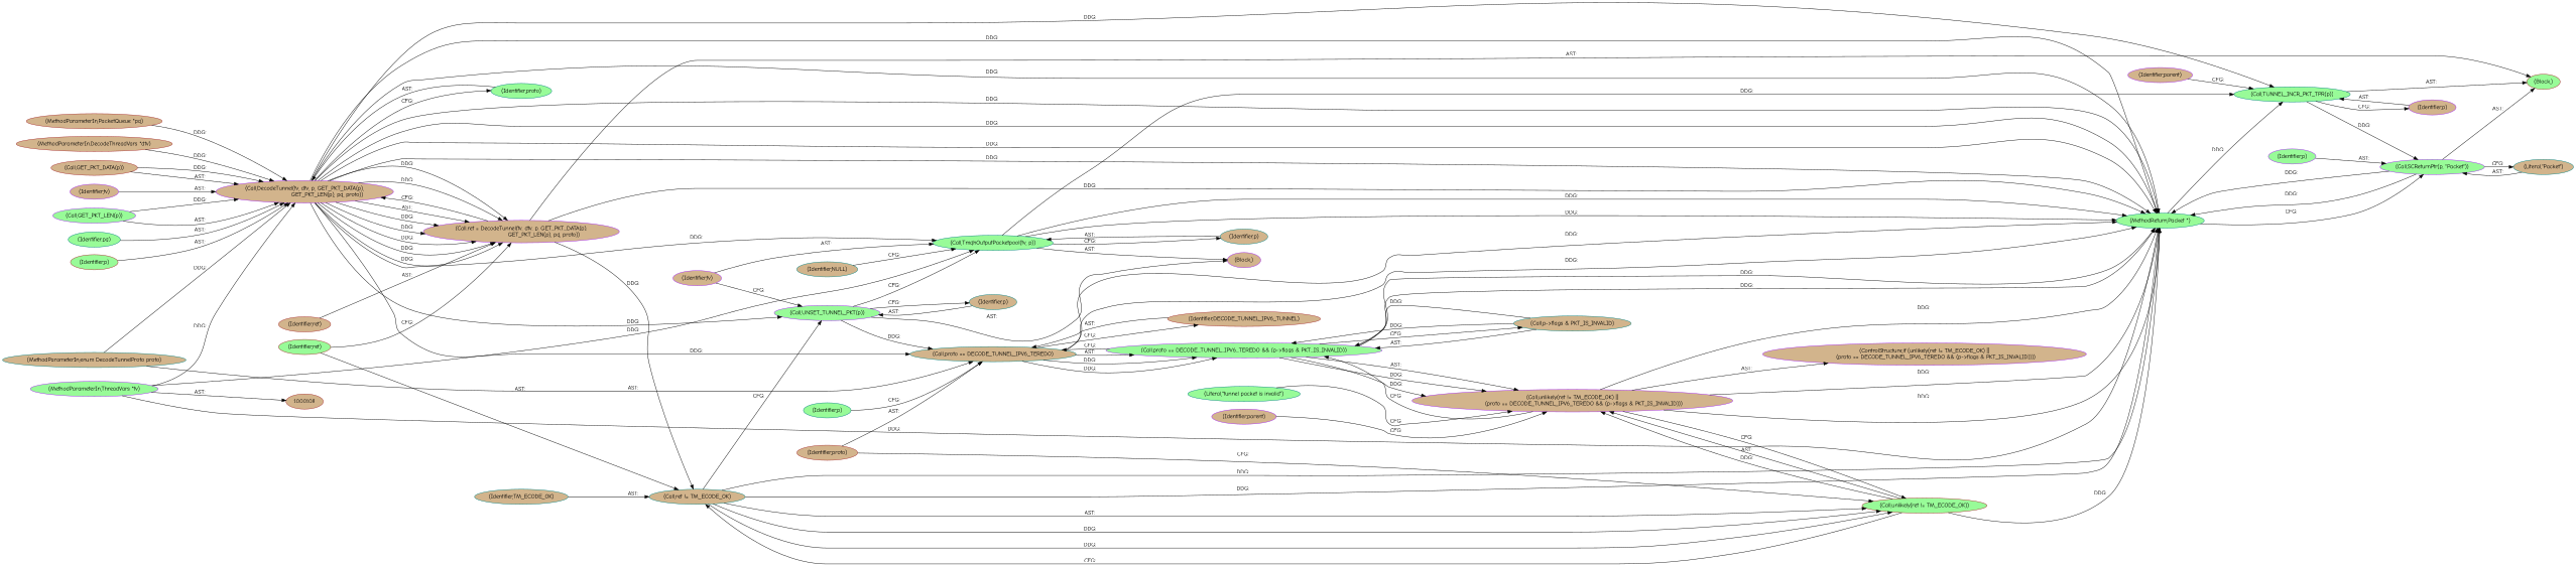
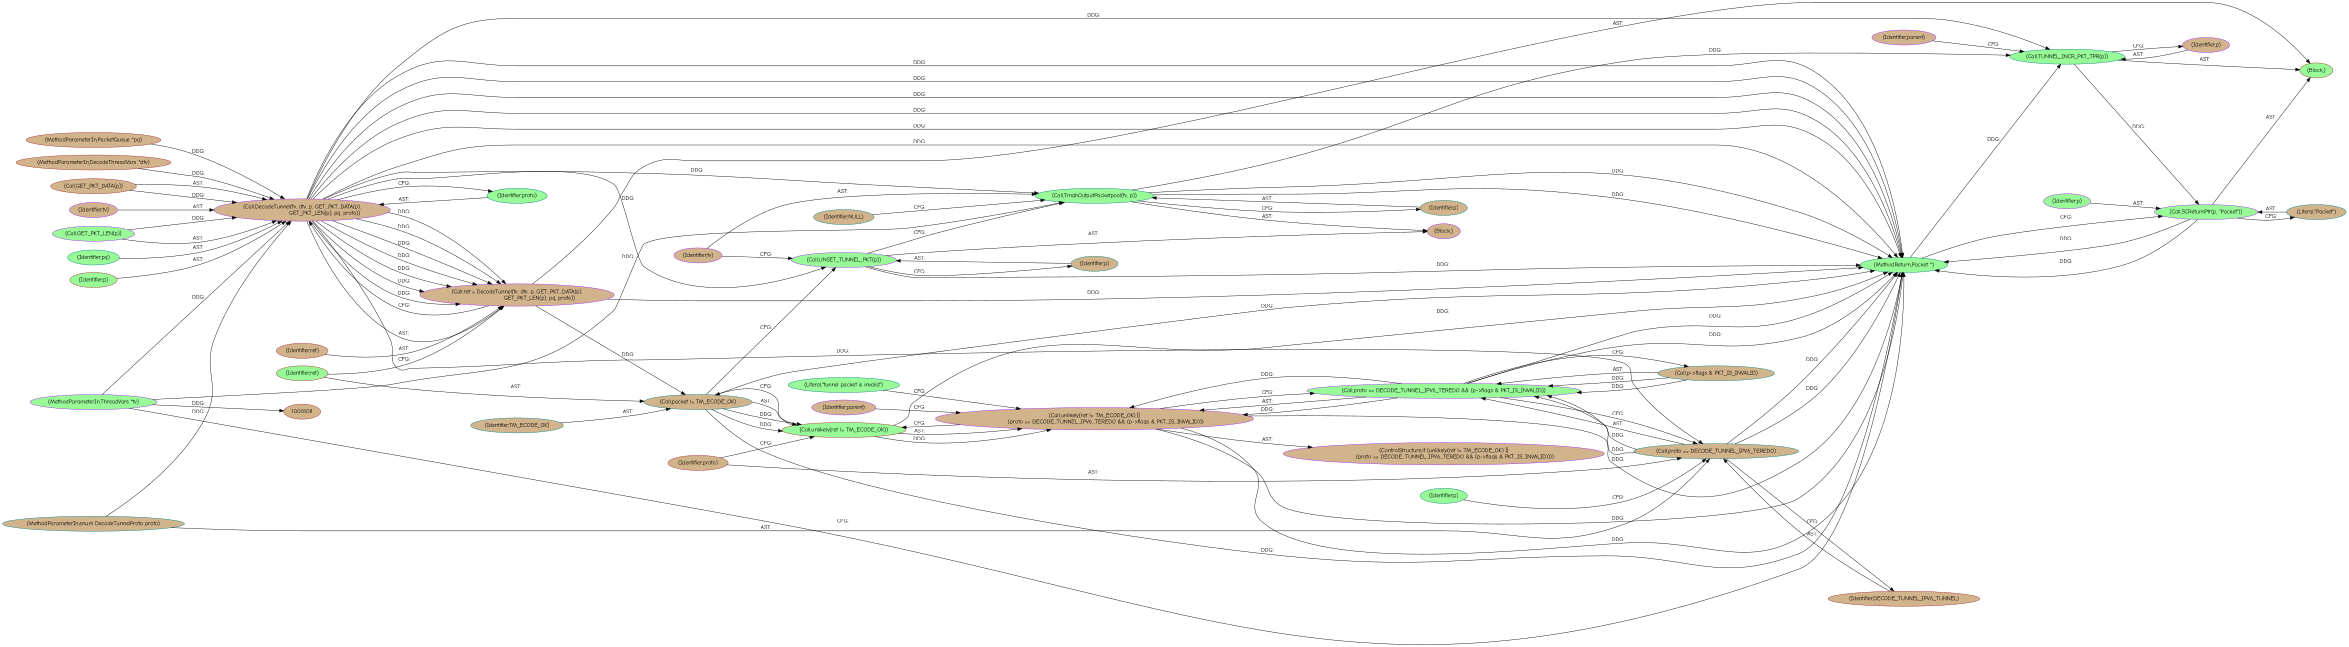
  digraph {
    fontname="Comic Neue"
    rankdir=LR
    node [color=purple fillcolor=tan fontname="Comic Neue" style=filled]
    edge [fontname="Comic Neue"]
    n1 [fillcolor=palegreen label="(MethodParameterIn,ThreadVars *tv)"]
    n2 [label="(Call,DecodeTunnel(tv, dtv, p, GET_PKT_DATA(p),\n                        GET_PKT_LEN(p), pq, proto))"]
    n3 [color=teal fillcolor=palegreen label="(Call,TmqhOutputPacketpool(tv, p))"]
    n4 [color=teal fillcolor=palegreen label="(MethodReturn,Packet *)"]
    1000108 [color=brown]
    n6 [label="(Call,ret = DecodeTunnel(tv, dtv, p, GET_PKT_DATA(p),\n                        GET_PKT_LEN(p), pq, proto))"]
    n7 [color=teal label="(Call,proto == DECODE_TUNNEL_IPV6_TEREDO)"]
    n8 [fillcolor=palegreen label="(Call,UNSET_TUNNEL_PKT(p))"]
    n9 [color=teal fillcolor=palegreen label="(Call,TUNNEL_INCR_PKT_TPR(p))"]
    n10 [color=teal fillcolor=palegreen label="(Identifier,proto)"]
    n11 [label="(Block,)"]
    n12 [color=teal label="(Identifier,p)"]
    n13 [fillcolor=palegreen label="(Call,SCReturnPtr(p, \"Packet\"))"]
-   n14 [color=teal label="(Call,ret != TM_ECODE_OK)"]
+   n14 [color=teal label="(Call,packet != TM_ECODE_OK)"]
    n15 [color=brown fillcolor=palegreen label="(Block,)"]
    n16 [fillcolor=palegreen label="(Call,proto == DECODE_TUNNEL_IPV6_TEREDO && (p->flags & PKT_IS_INVALID))"]
    n17 [color=brown label="(Identifier,DECODE_TUNNEL_IPV6_TUNNEL)"]
    n18 [color=teal label="(Identifier,p)"]
    n19 [label="(Identifier,p)"]
    n20 [color=brown fillcolor=palegreen label="(Call,unlikely(ret != TM_ECODE_OK))"]
    n21 [label="(Call,unlikely(ret != TM_ECODE_OK) ||\n            (proto == DECODE_TUNNEL_IPV6_TEREDO && (p->flags & PKT_IS_INVALID)))"]
    n22 [color=teal label="(Identifier,TM_ECODE_OK)"]
    n23 [label="(ControlStructure,if (unlikely(ret != TM_ECODE_OK) ||\n            (proto == DECODE_TUNNEL_IPV6_TEREDO && (p->flags & PKT_IS_INVALID))))"]
    n24 [color=teal label="(Call,p->flags & PKT_IS_INVALID)"]
    n25 [color=teal label="(Literal,\"Packet\")"]
    n26 [label="(Identifier,tv)"]
    n27 [label="(Identifier,parent)"]
    n28 [fillcolor=palegreen label="(Call,GET_PKT_LEN(p))"]
    n29 [color=teal fillcolor=palegreen label="(Literal,\"tunnel packet is invalid\")"]
    n30 [label="(Identifier,parent)"]
    n31 [color=teal label="(Identifier,NULL)"]
    n32 [color=teal fillcolor=palegreen label="(Identifier,pq)"]
    n33 [color=brown fillcolor=palegreen label="(Identifier,ret)"]
    n34 [color=brown fillcolor=palegreen label="(Identifier,p)"]
    n35 [color=brown label="(MethodParameterIn,PacketQueue *pq)"]
    n36 [color=teal fillcolor=palegreen label="(Identifier,p)"]
    n37 [color=brown label="(Identifier,proto)"]
    n38 [label="(Identifier,tv)"]
    n39 [color=brown label="(Identifier,ret)"]
    n40 [color=brown label="(MethodParameterIn,DecodeThreadVars *dtv)"]
    n41 [color=teal label="(MethodParameterIn,enum DecodeTunnelProto proto)"]
    n42 [fillcolor=palegreen label="(Identifier,p)"]
    n43 [color=brown label="(Call,GET_PKT_DATA(p))"]
    n1 -> n2 [label="DDG: "]
    n1 -> n3 [label="DDG: "]
-   n1 -> n4 [label="DDG: "]
-   n1 -> 1000108 [label="AST: "]
+   n1 -> n4 [label="CFG: "]
+   n1 -> 1000108 [label="DDG: "]
    n2 -> n3 [label="DDG: "]
    n2 -> n4 [label="DDG: "]
    n2 -> n4 [label="DDG: "]
    n2 -> n4 [label="DDG: "]
    n2 -> n4 [label="DDG: "]
    n2 -> n4 [label="DDG: "]
    n2 -> n4 [label="DDG: "]
    n2 -> n6 [label="AST: "]
    n2 -> n6 [label="DDG: "]
    n2 -> n6 [label="DDG: "]
    n2 -> n6 [label="DDG: "]
    n2 -> n6 [label="DDG: "]
    n2 -> n6 [label="DDG: "]
    n2 -> n6 [label="DDG: "]
    n2 -> n6 [label="DDG: "]
    n2 -> n7 [label="DDG: "]
    n2 -> n8 [label="DDG: "]
    n2 -> n9 [label="DDG: "]
    n2 -> n10 [label="CFG: "]
    n3 -> n4 [label="DDG: "]
    n3 -> n4 [label="DDG: "]
    n3 -> n9 [label="DDG: "]
    n3 -> n11 [label="AST: "]
    n3 -> n12 [label="CFG: "]
    n4 -> n9 [label="DDG: "]
    n4 -> n13 [label="CFG: "]
    n6 -> n2 [label="CFG: "]
    n6 -> n4 [label="DDG: "]
    n6 -> n14 [label="DDG: "]
    n6 -> n15 [label="AST: "]
    n7 -> n4 [label="DDG: "]
    n7 -> n4 [label="DDG: "]
    n7 -> n16 [label="AST: "]
    n7 -> n16 [label="DDG: "]
    n7 -> n16 [label="DDG: "]
    n7 -> n17 [label="CFG: "]
    n8 -> n3 [label="CFG: "]
-   n8 -> n7 [label="DDG: "]
+   n8 -> n4 [label="DDG: "]
    n8 -> n11 [label="AST: "]
    n8 -> n18 [label="CFG: "]
    n9 -> n13 [label="DDG: "]
    n9 -> n15 [label="AST: "]
    n9 -> n19 [label="CFG: "]
    n10 -> n2 [label="AST: "]
    n12 -> n3 [label="AST: "]
    n13 -> n4 [label="DDG: "]
    n13 -> n4 [label="DDG: "]
    n13 -> n15 [label="AST: "]
    n13 -> n25 [label="CFG: "]
    n14 -> n4 [label="DDG: "]
    n14 -> n4 [label="DDG: "]
    n14 -> n8 [label="CFG: "]
    n14 -> n20 [label="AST: "]
    n14 -> n20 [label="DDG: "]
    n14 -> n20 [label="DDG: "]
    n16 -> n4 [label="DDG: "]
    n16 -> n4 [label="DDG: "]
    n16 -> n7 [label="CFG: "]
    n16 -> n21 [label="AST: "]
    n16 -> n21 [label="DDG: "]
    n16 -> n21 [label="DDG: "]
    n16 -> n24 [label="CFG: "]
    n17 -> n7 [label="AST: "]
    n18 -> n8 [label="AST: "]
    n19 -> n9 [label="AST: "]
    n20 -> n4 [label="DDG: "]
    n20 -> n14 [label="CFG: "]
    n20 -> n21 [label="AST: "]
    n20 -> n21 [label="DDG: "]
    n21 -> n4 [label="DDG: "]
    n21 -> n4 [label="DDG: "]
    n21 -> n4 [label="DDG: "]
    n21 -> n16 [label="CFG: "]
    n21 -> n20 [label="CFG: "]
    n21 -> n23 [label="AST: "]
    n22 -> n14 [label="AST: "]
    n24 -> n16 [label="AST: "]
    n24 -> n16 [label="DDG: "]
    n24 -> n16 [label="DDG: "]
    n25 -> n13 [label="AST: "]
    n26 -> n2 [label="AST: "]
    n27 -> n9 [label="CFG: "]
    n28 -> n2 [label="AST: "]
    n28 -> n2 [label="DDG: "]
    n29 -> n21 [label="CFG: "]
    n30 -> n21 [label="CFG: "]
    n31 -> n3 [label="CFG: "]
    n32 -> n2 [label="AST: "]
    n33 -> n6 [label="CFG: "]
    n33 -> n14 [label="AST: "]
    n34 -> n2 [label="AST: "]
    n35 -> n2 [label="DDG: "]
    n36 -> n7 [label="CFG: "]
    n37 -> n7 [label="AST: "]
    n37 -> n20 [label="CFG: "]
    n38 -> n3 [label="AST: "]
    n38 -> n8 [label="CFG: "]
    n39 -> n6 [label="AST: "]
    n40 -> n2 [label="DDG: "]
    n41 -> n2 [label="DDG: "]
    n41 -> n7 [label="AST: "]
    n42 -> n13 [label="AST: "]
    n43 -> n2 [label="AST: "]
    n43 -> n2 [label="DDG: "]
  }
